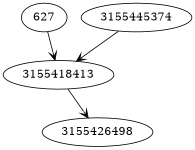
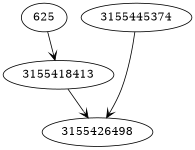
  strict digraph {
    edge [arrowhead=vee]
    3155418413
    3155426498
-   627
+   627 [label=625]
    3155445374
    3155418413 -> 3155426498
    627 -> 3155418413
-   3155445374 -> 3155418413
+   3155445374 -> 3155426498
  }
